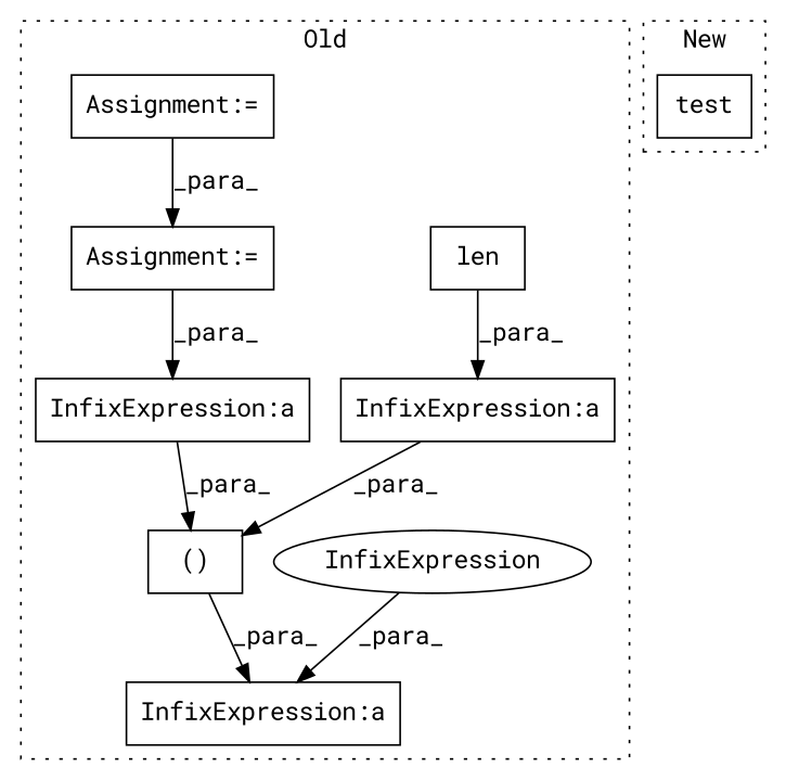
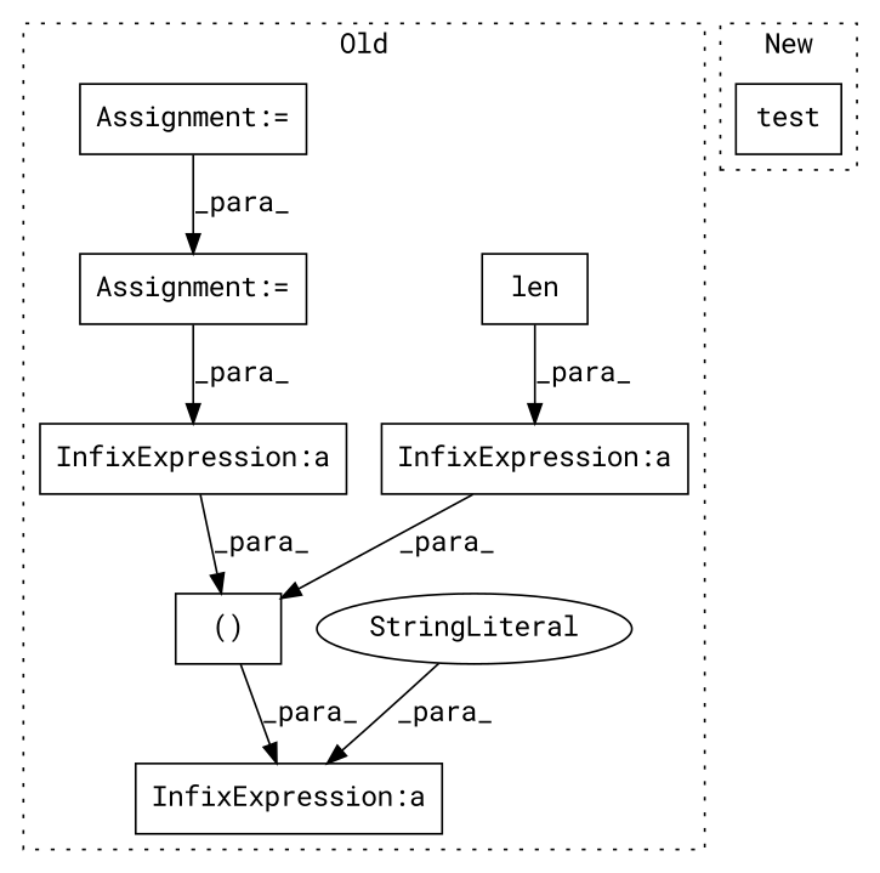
  digraph {
    fontname="Roboto Mono"
    node [a=27 l=3 shape=box fontname="Roboto Mono"]
    edge [fontname="Roboto Mono"]
    n1 [a=32 l="4,1" label=len s="1549,1567"]
    n2 [a=106 l=111 label="()" s=1458]
    n3 [l=8 label="InfixExpression:a" s=1450]
    n4 [label="InfixExpression:a" s=1546]
    n5 [label="InfixExpression:a" s=1499]
-   n6 [a=45 l=40 label=InfixExpression s=1410 shape=ellipse]
+   n6 [a=45 l=40 label=StringLiteral s=1410 shape=ellipse]
    n7 [a=7 l=2 label="Assignment:=" s=1333]
    n8 [a=7 l=9 label="Assignment:=" s=376]
    n9 [a=32 l="5,1" label=test s="1354,1374"]
    subgraph cluster_1 {
      label=Old
      style=dotted
      n1
      n2
      n3
      n4
      n5
      n6
      n7
      n8
    }
    subgraph cluster_2 {
      label=New
      style=dotted
      n9
    }
    n1 -> n4 [label=_para_]
    n2 -> n3 [label=_para_]
    n4 -> n2 [label=_para_]
    n5 -> n2 [label=_para_]
    n6 -> n3 [label=_para_]
    n7 -> n5 [label=_para_]
    n8 -> n7 [label=_para_]
  }
